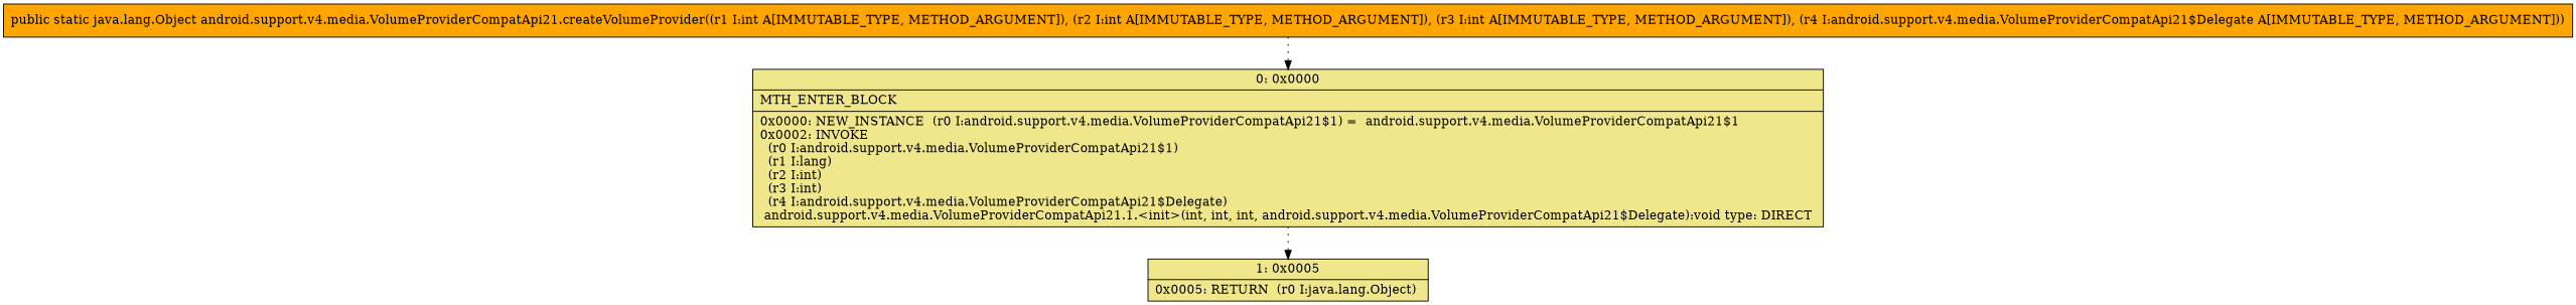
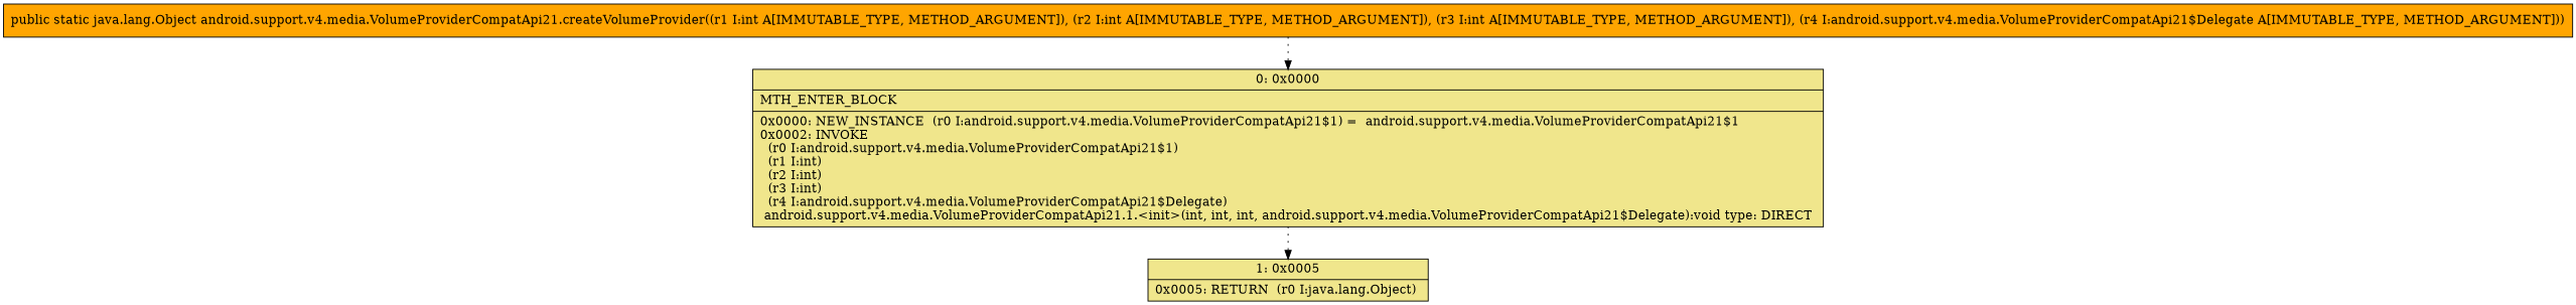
  digraph {
    node [shape=record style=filled fillcolor=khaki]
    edge [style=dotted]
-   n1 [label="{0\:\ 0x0000|MTH_ENTER_BLOCK\l|0x0000: NEW_INSTANCE  (r0 I:android.support.v4.media.VolumeProviderCompatApi21$1) =  android.support.v4.media.VolumeProviderCompatApi21$1 \l0x0002: INVOKE  \l  (r0 I:android.support.v4.media.VolumeProviderCompatApi21$1)\l  (r1 I:lang)\l  (r2 I:int)\l  (r3 I:int)\l  (r4 I:android.support.v4.media.VolumeProviderCompatApi21$Delegate)\l android.support.v4.media.VolumeProviderCompatApi21.1.\<init\>(int, int, int, android.support.v4.media.VolumeProviderCompatApi21$Delegate):void type: DIRECT \l}"]
+   n1 [label="{0\:\ 0x0000|MTH_ENTER_BLOCK\l|0x0000: NEW_INSTANCE  (r0 I:android.support.v4.media.VolumeProviderCompatApi21$1) =  android.support.v4.media.VolumeProviderCompatApi21$1 \l0x0002: INVOKE  \l  (r0 I:android.support.v4.media.VolumeProviderCompatApi21$1)\l  (r1 I:int)\l  (r2 I:int)\l  (r3 I:int)\l  (r4 I:android.support.v4.media.VolumeProviderCompatApi21$Delegate)\l android.support.v4.media.VolumeProviderCompatApi21.1.\<init\>(int, int, int, android.support.v4.media.VolumeProviderCompatApi21$Delegate):void type: DIRECT \l}"]
    n2 [label="{1\:\ 0x0005|0x0005: RETURN  (r0 I:java.lang.Object) \l}"]
    n3 [label="{public static java.lang.Object android.support.v4.media.VolumeProviderCompatApi21.createVolumeProvider((r1 I:int A[IMMUTABLE_TYPE, METHOD_ARGUMENT]), (r2 I:int A[IMMUTABLE_TYPE, METHOD_ARGUMENT]), (r3 I:int A[IMMUTABLE_TYPE, METHOD_ARGUMENT]), (r4 I:android.support.v4.media.VolumeProviderCompatApi21$Delegate A[IMMUTABLE_TYPE, METHOD_ARGUMENT])) }" fillcolor=orange]
    n1 -> n2
    n3 -> n1
  }
